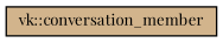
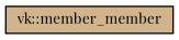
  digraph {
    rankdir=LR
    fontname="Playfair Display"
-   n1 [color=black fillcolor=tan fontname="Playfair Display" fontsize=10 height=0.2 label="vk::conversation_member" shape=record style=filled width=0.4]
+   n1 [color=black fillcolor=tan fontname="Playfair Display" fontsize=10 height=0.2 label="vk::member_member" shape=record style=filled width=0.4]
  }
